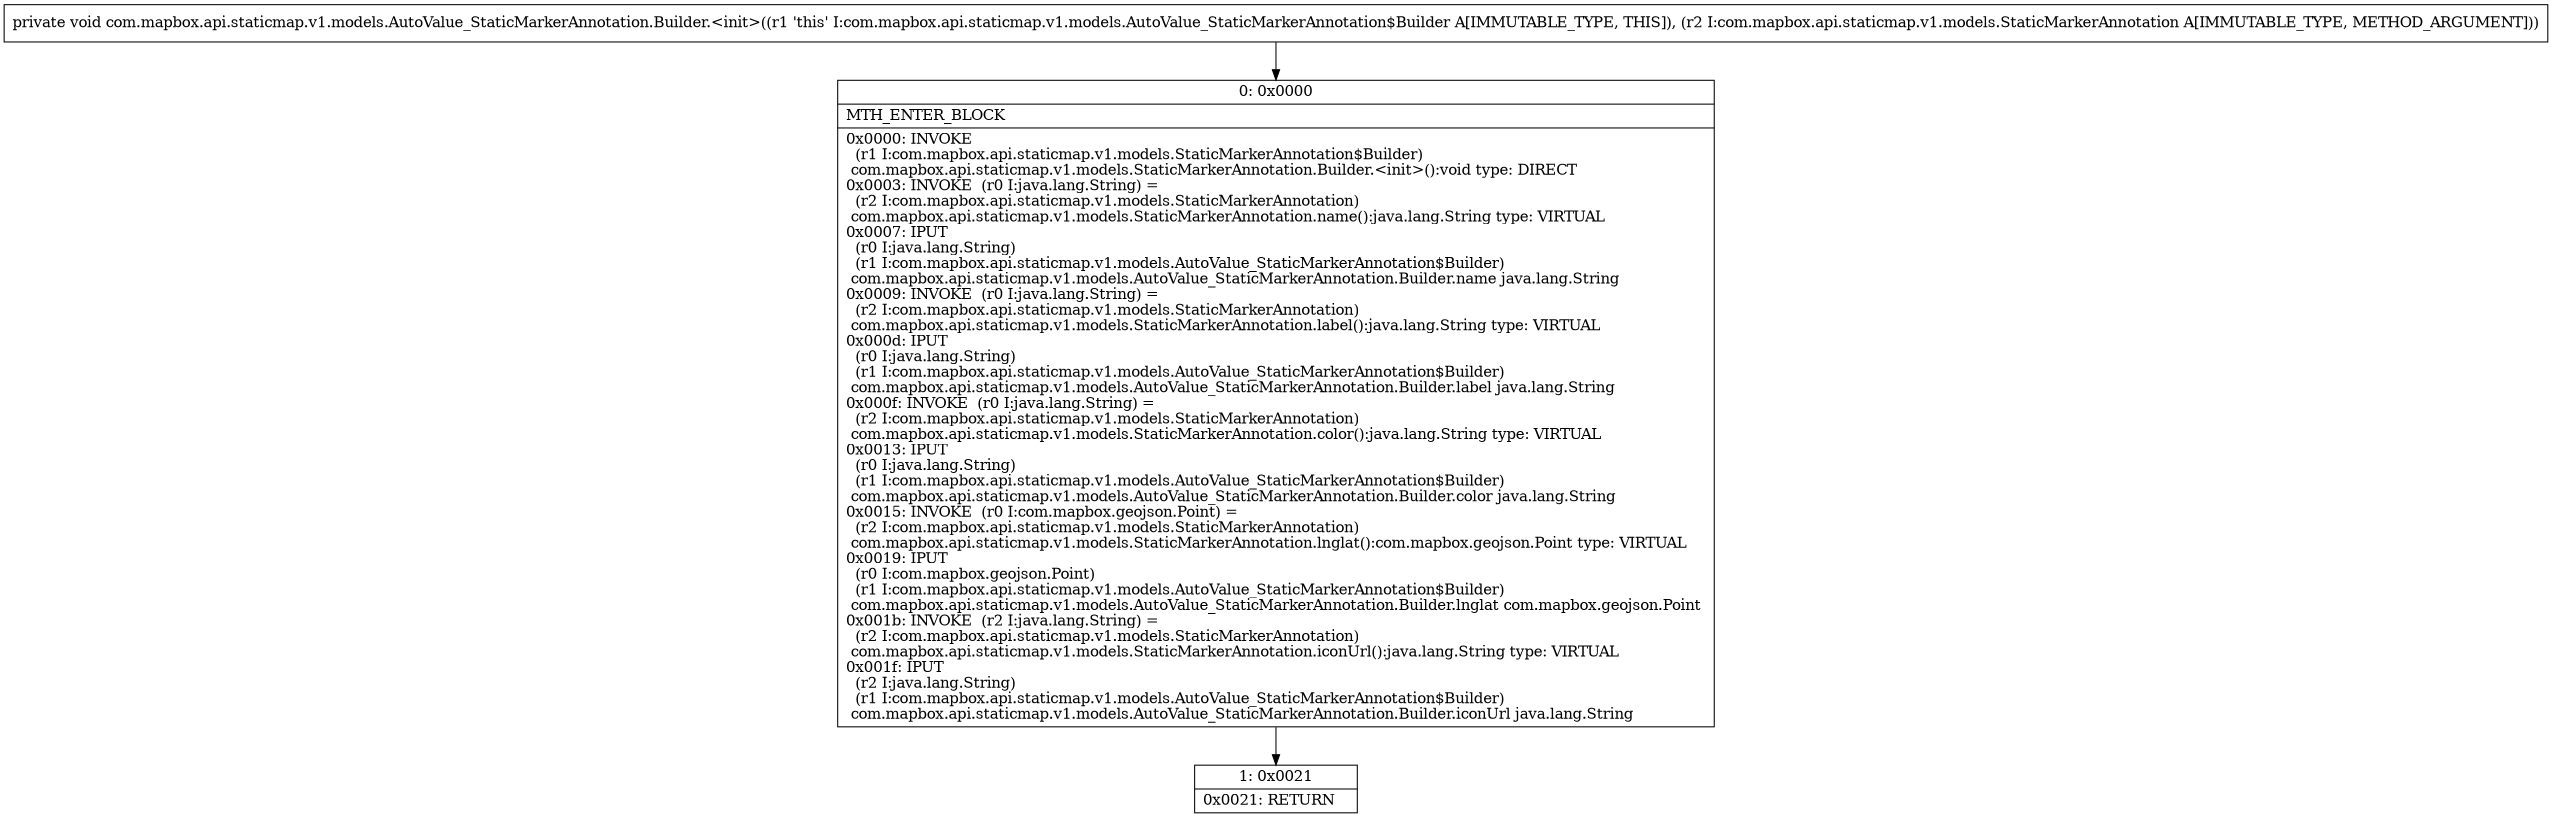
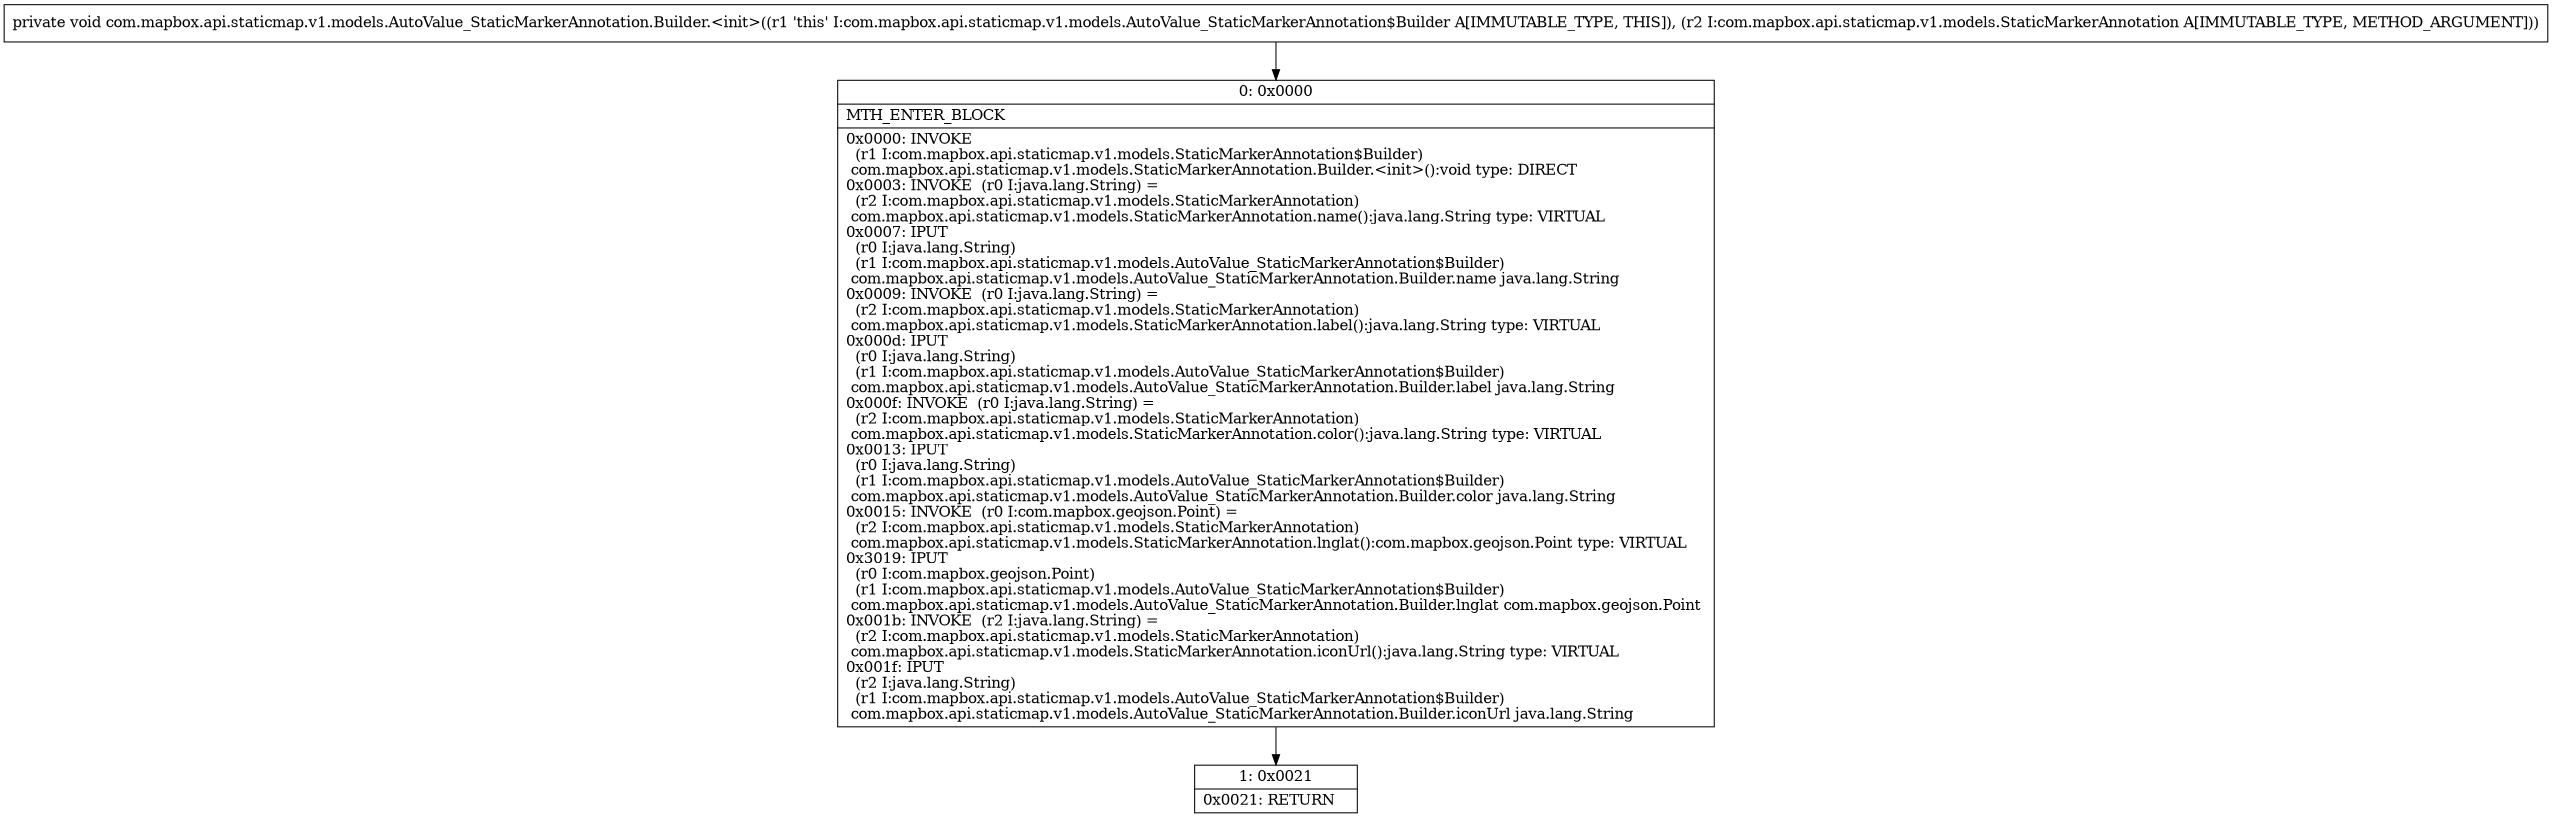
  digraph {
    node [shape=record]
-   n1 [label="{0\:\ 0x0000|MTH_ENTER_BLOCK\l|0x0000: INVOKE  \l  (r1 I:com.mapbox.api.staticmap.v1.models.StaticMarkerAnnotation$Builder)\l com.mapbox.api.staticmap.v1.models.StaticMarkerAnnotation.Builder.\<init\>():void type: DIRECT \l0x0003: INVOKE  (r0 I:java.lang.String) = \l  (r2 I:com.mapbox.api.staticmap.v1.models.StaticMarkerAnnotation)\l com.mapbox.api.staticmap.v1.models.StaticMarkerAnnotation.name():java.lang.String type: VIRTUAL \l0x0007: IPUT  \l  (r0 I:java.lang.String)\l  (r1 I:com.mapbox.api.staticmap.v1.models.AutoValue_StaticMarkerAnnotation$Builder)\l com.mapbox.api.staticmap.v1.models.AutoValue_StaticMarkerAnnotation.Builder.name java.lang.String \l0x0009: INVOKE  (r0 I:java.lang.String) = \l  (r2 I:com.mapbox.api.staticmap.v1.models.StaticMarkerAnnotation)\l com.mapbox.api.staticmap.v1.models.StaticMarkerAnnotation.label():java.lang.String type: VIRTUAL \l0x000d: IPUT  \l  (r0 I:java.lang.String)\l  (r1 I:com.mapbox.api.staticmap.v1.models.AutoValue_StaticMarkerAnnotation$Builder)\l com.mapbox.api.staticmap.v1.models.AutoValue_StaticMarkerAnnotation.Builder.label java.lang.String \l0x000f: INVOKE  (r0 I:java.lang.String) = \l  (r2 I:com.mapbox.api.staticmap.v1.models.StaticMarkerAnnotation)\l com.mapbox.api.staticmap.v1.models.StaticMarkerAnnotation.color():java.lang.String type: VIRTUAL \l0x0013: IPUT  \l  (r0 I:java.lang.String)\l  (r1 I:com.mapbox.api.staticmap.v1.models.AutoValue_StaticMarkerAnnotation$Builder)\l com.mapbox.api.staticmap.v1.models.AutoValue_StaticMarkerAnnotation.Builder.color java.lang.String \l0x0015: INVOKE  (r0 I:com.mapbox.geojson.Point) = \l  (r2 I:com.mapbox.api.staticmap.v1.models.StaticMarkerAnnotation)\l com.mapbox.api.staticmap.v1.models.StaticMarkerAnnotation.lnglat():com.mapbox.geojson.Point type: VIRTUAL \l0x0019: IPUT  \l  (r0 I:com.mapbox.geojson.Point)\l  (r1 I:com.mapbox.api.staticmap.v1.models.AutoValue_StaticMarkerAnnotation$Builder)\l com.mapbox.api.staticmap.v1.models.AutoValue_StaticMarkerAnnotation.Builder.lnglat com.mapbox.geojson.Point \l0x001b: INVOKE  (r2 I:java.lang.String) = \l  (r2 I:com.mapbox.api.staticmap.v1.models.StaticMarkerAnnotation)\l com.mapbox.api.staticmap.v1.models.StaticMarkerAnnotation.iconUrl():java.lang.String type: VIRTUAL \l0x001f: IPUT  \l  (r2 I:java.lang.String)\l  (r1 I:com.mapbox.api.staticmap.v1.models.AutoValue_StaticMarkerAnnotation$Builder)\l com.mapbox.api.staticmap.v1.models.AutoValue_StaticMarkerAnnotation.Builder.iconUrl java.lang.String \l}"]
+   n1 [label="{0\:\ 0x0000|MTH_ENTER_BLOCK\l|0x0000: INVOKE  \l  (r1 I:com.mapbox.api.staticmap.v1.models.StaticMarkerAnnotation$Builder)\l com.mapbox.api.staticmap.v1.models.StaticMarkerAnnotation.Builder.\<init\>():void type: DIRECT \l0x0003: INVOKE  (r0 I:java.lang.String) = \l  (r2 I:com.mapbox.api.staticmap.v1.models.StaticMarkerAnnotation)\l com.mapbox.api.staticmap.v1.models.StaticMarkerAnnotation.name():java.lang.String type: VIRTUAL \l0x0007: IPUT  \l  (r0 I:java.lang.String)\l  (r1 I:com.mapbox.api.staticmap.v1.models.AutoValue_StaticMarkerAnnotation$Builder)\l com.mapbox.api.staticmap.v1.models.AutoValue_StaticMarkerAnnotation.Builder.name java.lang.String \l0x0009: INVOKE  (r0 I:java.lang.String) = \l  (r2 I:com.mapbox.api.staticmap.v1.models.StaticMarkerAnnotation)\l com.mapbox.api.staticmap.v1.models.StaticMarkerAnnotation.label():java.lang.String type: VIRTUAL \l0x000d: IPUT  \l  (r0 I:java.lang.String)\l  (r1 I:com.mapbox.api.staticmap.v1.models.AutoValue_StaticMarkerAnnotation$Builder)\l com.mapbox.api.staticmap.v1.models.AutoValue_StaticMarkerAnnotation.Builder.label java.lang.String \l0x000f: INVOKE  (r0 I:java.lang.String) = \l  (r2 I:com.mapbox.api.staticmap.v1.models.StaticMarkerAnnotation)\l com.mapbox.api.staticmap.v1.models.StaticMarkerAnnotation.color():java.lang.String type: VIRTUAL \l0x0013: IPUT  \l  (r0 I:java.lang.String)\l  (r1 I:com.mapbox.api.staticmap.v1.models.AutoValue_StaticMarkerAnnotation$Builder)\l com.mapbox.api.staticmap.v1.models.AutoValue_StaticMarkerAnnotation.Builder.color java.lang.String \l0x0015: INVOKE  (r0 I:com.mapbox.geojson.Point) = \l  (r2 I:com.mapbox.api.staticmap.v1.models.StaticMarkerAnnotation)\l com.mapbox.api.staticmap.v1.models.StaticMarkerAnnotation.lnglat():com.mapbox.geojson.Point type: VIRTUAL \l0x3019: IPUT  \l  (r0 I:com.mapbox.geojson.Point)\l  (r1 I:com.mapbox.api.staticmap.v1.models.AutoValue_StaticMarkerAnnotation$Builder)\l com.mapbox.api.staticmap.v1.models.AutoValue_StaticMarkerAnnotation.Builder.lnglat com.mapbox.geojson.Point \l0x001b: INVOKE  (r2 I:java.lang.String) = \l  (r2 I:com.mapbox.api.staticmap.v1.models.StaticMarkerAnnotation)\l com.mapbox.api.staticmap.v1.models.StaticMarkerAnnotation.iconUrl():java.lang.String type: VIRTUAL \l0x001f: IPUT  \l  (r2 I:java.lang.String)\l  (r1 I:com.mapbox.api.staticmap.v1.models.AutoValue_StaticMarkerAnnotation$Builder)\l com.mapbox.api.staticmap.v1.models.AutoValue_StaticMarkerAnnotation.Builder.iconUrl java.lang.String \l}"]
    n2 [label="{1\:\ 0x0021|0x0021: RETURN   \l}"]
    n3 [label="{private void com.mapbox.api.staticmap.v1.models.AutoValue_StaticMarkerAnnotation.Builder.\<init\>((r1 'this' I:com.mapbox.api.staticmap.v1.models.AutoValue_StaticMarkerAnnotation$Builder A[IMMUTABLE_TYPE, THIS]), (r2 I:com.mapbox.api.staticmap.v1.models.StaticMarkerAnnotation A[IMMUTABLE_TYPE, METHOD_ARGUMENT])) }"]
    n1 -> n2
    n3 -> n1
  }
